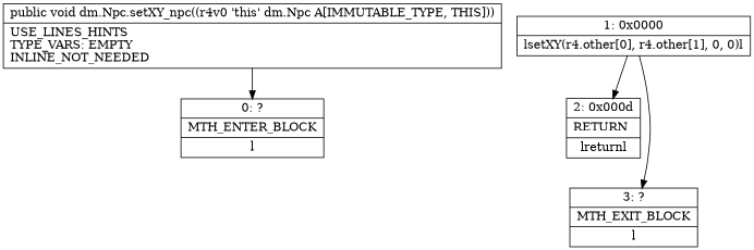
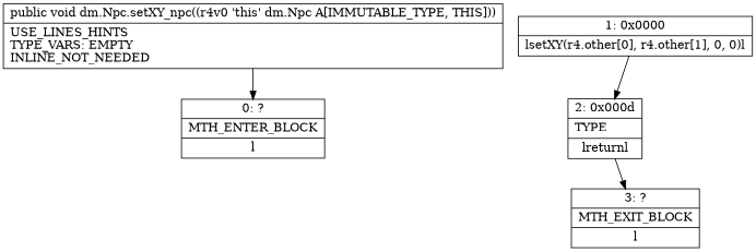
  digraph {
    node [shape=record]
    n1 [label="{0\:\ ?|MTH_ENTER_BLOCK\l|l}"]
    n2 [label="{1\:\ 0x0000|lsetXY(r4.other[0], r4.other[1], 0, 0)l}"]
-   n3 [label="{2\:\ 0x000d|RETURN\l|lreturnl}"]
+   n3 [label="{2\:\ 0x000d|TYPE\l|lreturnl}"]
    n4 [label="{3\:\ ?|MTH_EXIT_BLOCK\l|l}"]
    n5 [label="{public void dm.Npc.setXY_npc((r4v0 'this' dm.Npc A[IMMUTABLE_TYPE, THIS]))  | USE_LINES_HINTS\lTYPE_VARS: EMPTY\lINLINE_NOT_NEEDED\l}"]
    n2 -> n3
-   n2 -> n4
+   n3 -> n4
    n5 -> n1
  }
